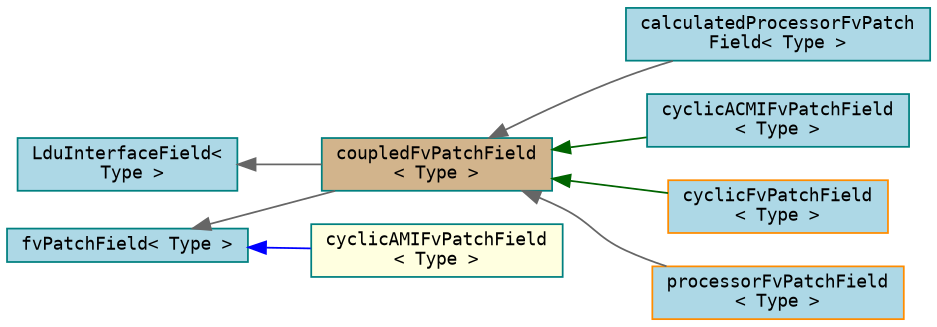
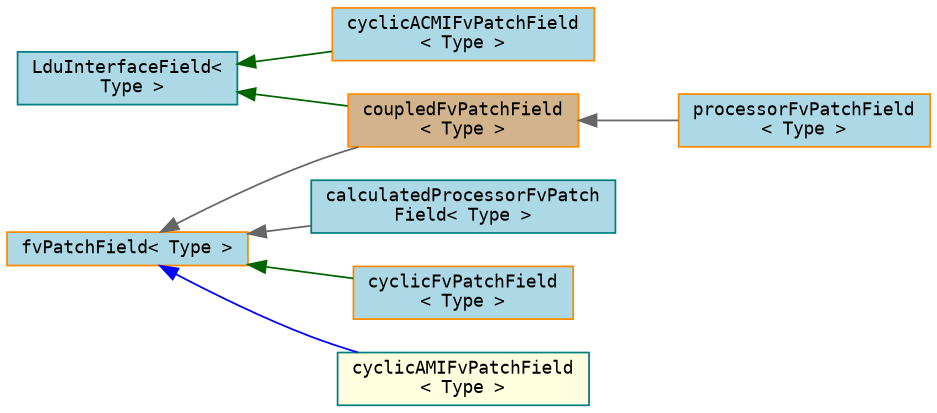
  digraph {
    fontname="DejaVu Sans Mono"
    rankdir=LR
    node [color=darkorange fillcolor=lightblue fontname="DejaVu Sans Mono" fontsize=10 shape=record style=filled]
    edge [color=gray40 dir=back fontname="DejaVu Sans Mono" fontsize=10 labelfontname=Helvetica labelfontsize=10 style=solid]
-   n1 [color=teal fillcolor=tan fontcolor=black height=0.2 label="coupledFvPatchField\l\< Type \>" width=0.4]
+   n1 [fillcolor=tan fontcolor=black height=0.2 label="coupledFvPatchField\l\< Type \>" width=0.4]
    n2 [color=teal height=0.2 label="calculatedProcessorFvPatch\lField\< Type \>" width=0.4]
-   n3 [color=teal height=0.2 label="cyclicACMIFvPatchField\l\< Type \>" width=0.4]
+   n3 [height=0.2 label="cyclicACMIFvPatchField\l\< Type \>" width=0.4]
    n4 [height=0.2 label="cyclicFvPatchField\l\< Type \>" width=0.4]
    n5 [height=0.2 label="processorFvPatchField\l\< Type \>" width=0.4]
    n6 [color=teal fillcolor=lightyellow height=0.2 label="cyclicAMIFvPatchField\l\< Type \>" width=0.4]
    n7 [color=teal height=0.2 label="LduInterfaceField\<\l Type \>" width=0.4]
-   n8 [color=teal height=0.2 label="fvPatchField\< Type \>" width=0.4]
-   n1 -> n2
-   n1 -> n3 [color=darkgreen]
-   n1 -> n4 [color=darkgreen]
+   n8 [height=0.2 label="fvPatchField\< Type \>" width=0.4]
+   n8 -> n2
+   n7 -> n3 [color=darkgreen]
+   n8 -> n4 [color=darkgreen]
    n1 -> n5
-   n7 -> n1
+   n7 -> n1 [color=darkgreen]
    n8 -> n1
    n8 -> n6 [color=blue]
  }
